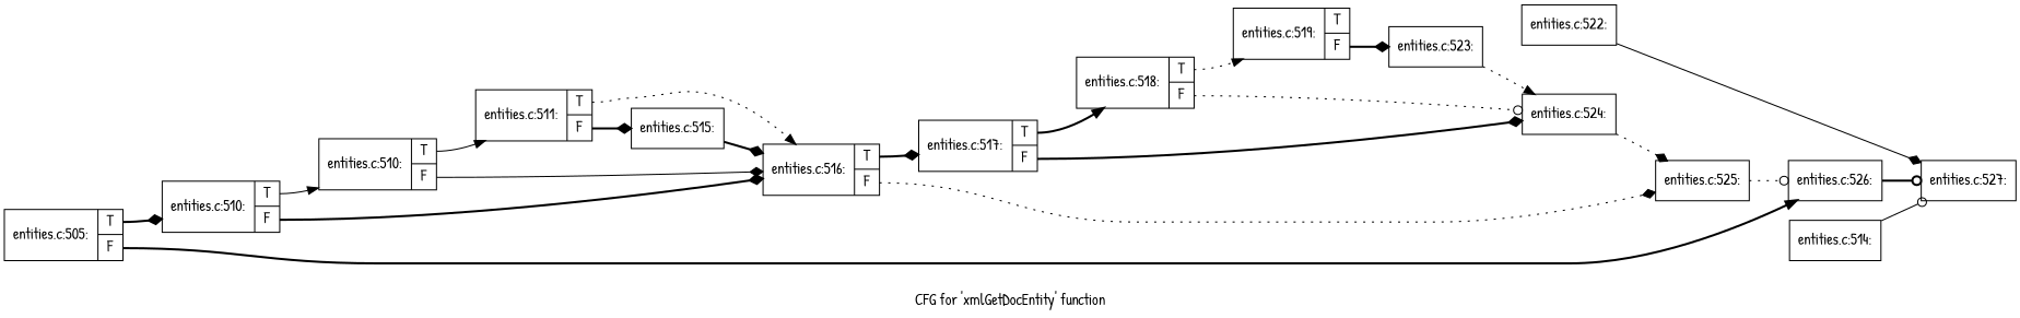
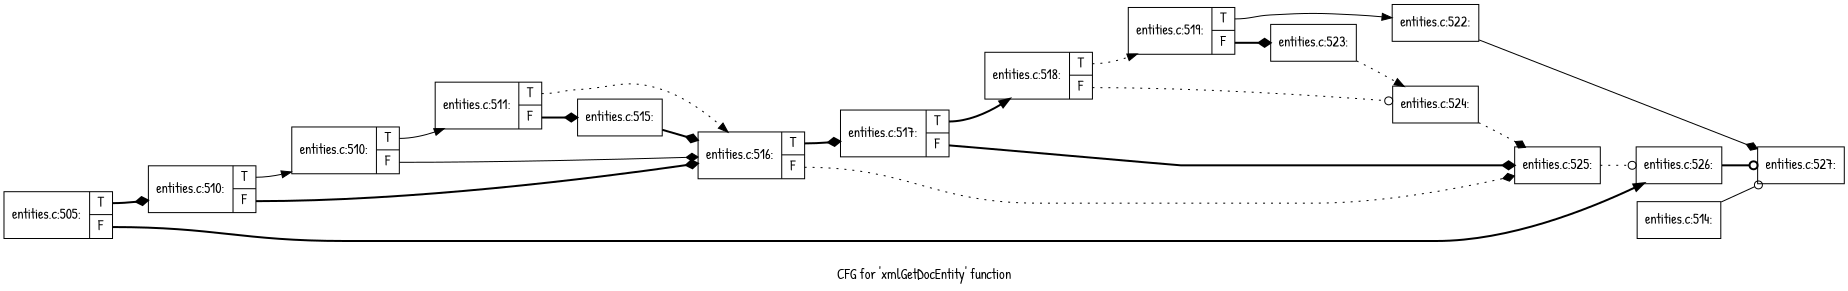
  digraph {
    fontname="Patrick Hand"
    label="CFG for 'xmlGetDocEntity' function"
    rankdir=LR
    node [fontname="Patrick Hand" shape=record]
    edge [arrowhead=diamond fontname="Patrick Hand" style=bold tailport=s0]
    n1 [label="{entities.c:505:|{<s0>T|<s1>F}}"]
    n2 [label="{entities.c:510:|{<s0>T|<s1>F}}"]
    n3 [label="{entities.c:526:}"]
    n4 [label="{entities.c:510:|{<s0>T|<s1>F}}"]
    n5 [label="{entities.c:516:|{<s0>T|<s1>F}}"]
    n6 [label="{entities.c:527:}"]
    n7 [label="{entities.c:511:|{<s0>T|<s1>F}}"]
    n8 [label="{entities.c:517:|{<s0>T|<s1>F}}"]
    n9 [label="{entities.c:525:}"]
    n10 [label="{entities.c:515:}"]
    n11 [label="{entities.c:518:|{<s0>T|<s1>F}}"]
    n12 [label="{entities.c:524:}"]
    n13 [label="{entities.c:514:}"]
    n14 [label="{entities.c:519:|{<s0>T|<s1>F}}"]
    n15 [label="{entities.c:522:}"]
    n16 [label="{entities.c:523:}"]
    n1 -> n2
    n1 -> n3 [arrowhead=normal tailport=s1]
    n2 -> n4 [arrowhead=normal style=solid]
    n2 -> n5 [tailport=s1]
    n3 -> n6 [arrowhead=odot]
    n4 -> n5 [style=solid tailport=s1]
    n4 -> n7 [arrowhead=normal style=solid]
    n5 -> n8
    n5 -> n9 [style=dotted tailport=s1]
    n7 -> n5 [arrowhead=normal style=dotted]
    n7 -> n10 [tailport=s1]
    n8 -> n11 [arrowhead=normal]
-   n8 -> n12 [tailport=s1]
+   n8 -> n9 [tailport=s1]
    n9 -> n3 [arrowhead=odot style=dotted]
    n10 -> n5
    n11 -> n12 [arrowhead=odot style=dotted tailport=s1]
    n11 -> n14 [arrowhead=normal style=dotted]
    n12 -> n9 [style=dotted]
    n13 -> n6 [arrowhead=odot style=solid]
+   n14 -> n15 [arrowhead=normal style=solid]
    n14 -> n16 [tailport=s1]
    n15 -> n6 [style=solid]
    n16 -> n12 [arrowhead=normal style=dotted]
  }
